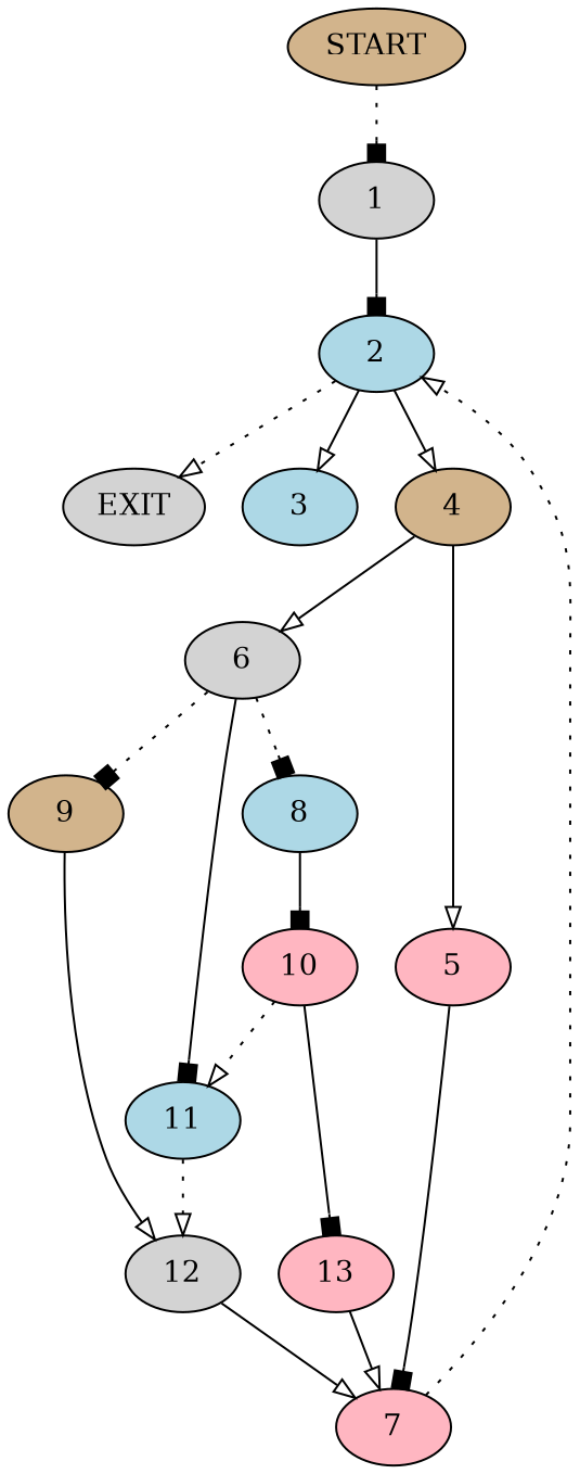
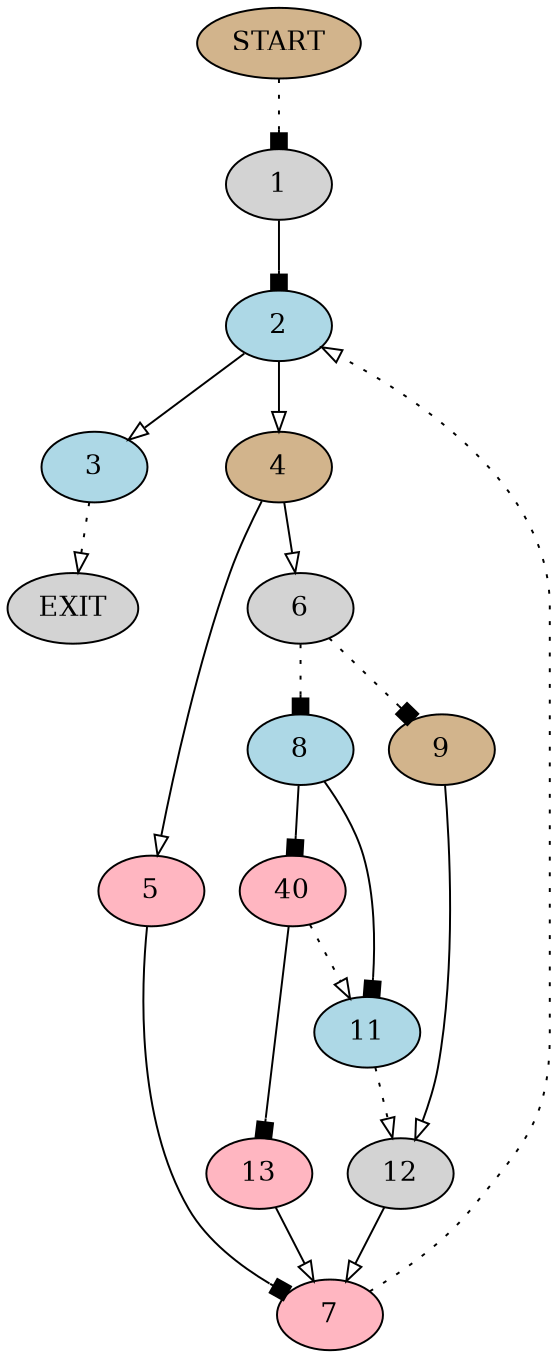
  digraph {
    node [fillcolor=lightgrey style=filled]
    edge [arrowhead=onormal style=solid]
    n1 [fillcolor=tan label=START]
    1
    2 [fillcolor=lightblue]
    n4 [label=EXIT]
    3 [fillcolor=lightblue]
    4 [fillcolor=tan]
    5 [fillcolor=lightpink]
    6
    7 [fillcolor=lightpink]
    8 [fillcolor=lightblue]
    9 [fillcolor=tan]
-   10 [fillcolor=lightpink]
+   10 [fillcolor=lightpink label=40]
    11 [fillcolor=lightblue]
    12
    13 [fillcolor=lightpink]
    n1 -> 1 [arrowhead=box style=dotted]
    1 -> 2 [arrowhead=box]
    2 -> 3
    2 -> 4
-   2 -> n4 [style=dotted]
+   3 -> n4 [style=dotted]
    4 -> 5
    4 -> 6
    5 -> 7 [arrowhead=box]
    6 -> 8 [arrowhead=box style=dotted]
    6 -> 9 [arrowhead=box style=dotted]
    7 -> 2 [style=dotted]
    8 -> 10 [arrowhead=box]
-   6 -> 11 [arrowhead=box]
+   8 -> 11 [arrowhead=box]
    9 -> 12
    10 -> 11 [style=dotted]
    10 -> 13 [arrowhead=box]
    11 -> 12 [style=dotted]
    12 -> 7
    13 -> 7
  }
